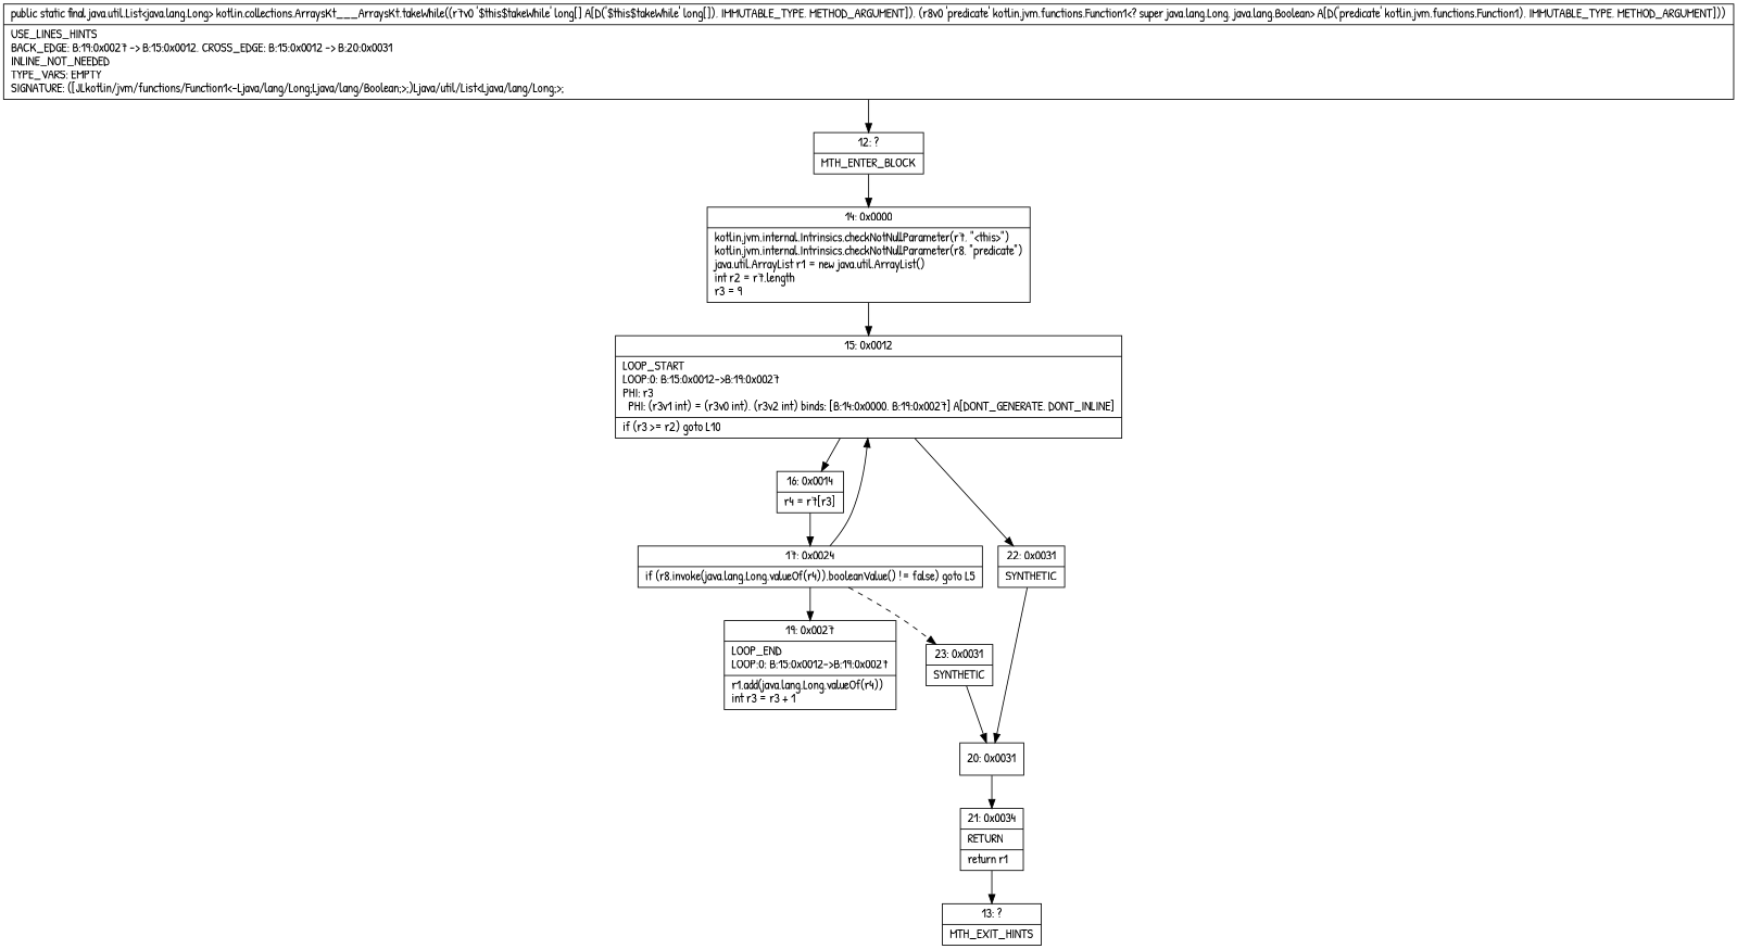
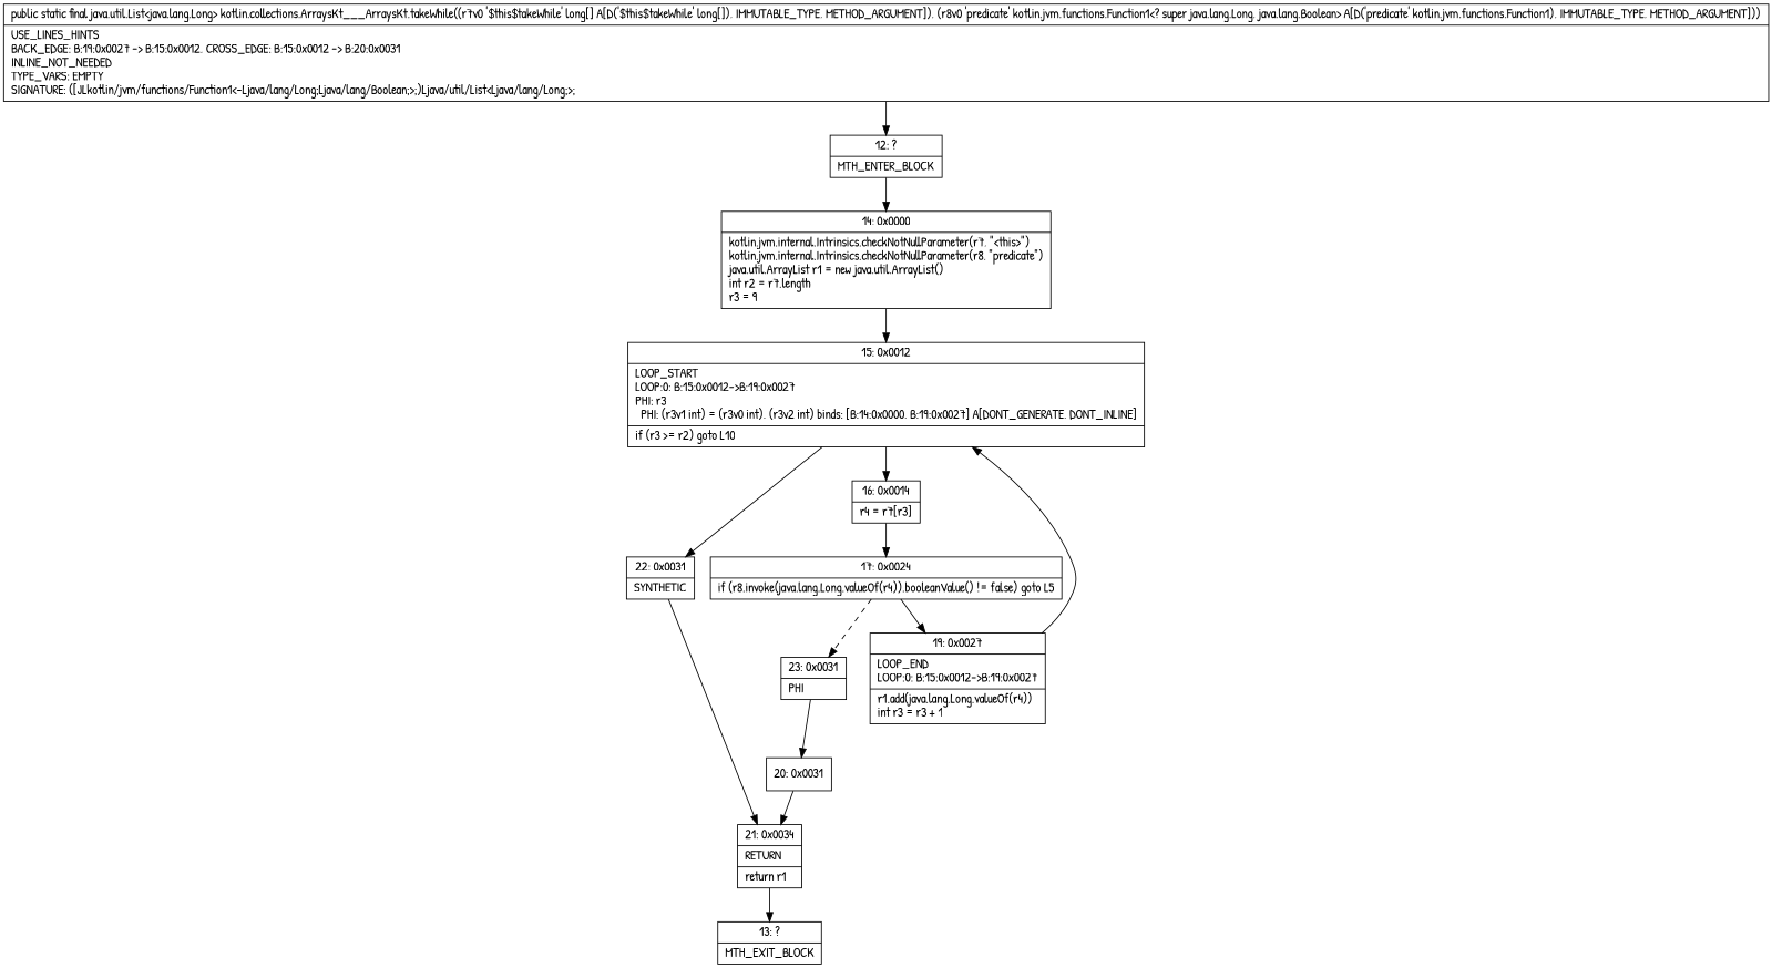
  digraph {
    fontname="Patrick Hand"
    node [fontname="Patrick Hand" shape=record]
    edge [fontname="Patrick Hand"]
    n1 [label="{12\:\ ?|MTH_ENTER_BLOCK\l}"]
    n2 [label="{14\:\ 0x0000|kotlin.jvm.internal.Intrinsics.checkNotNullParameter(r7, \"\<this\>\")\lkotlin.jvm.internal.Intrinsics.checkNotNullParameter(r8, \"predicate\")\ljava.util.ArrayList r1 = new java.util.ArrayList()\lint r2 = r7.length\lr3 = 9\l}"]
    n3 [label="{15\:\ 0x0012|LOOP_START\lLOOP:0: B:15:0x0012\-\>B:19:0x0027\lPHI: r3 \l  PHI: (r3v1 int) = (r3v0 int), (r3v2 int) binds: [B:14:0x0000, B:19:0x0027] A[DONT_GENERATE, DONT_INLINE]\l|if (r3 \>= r2) goto L10\l}"]
    n4 [label="{16\:\ 0x0014|r4 = r7[r3]\l}"]
    n5 [label="{22\:\ 0x0031|SYNTHETIC\l}"]
    n6 [label="{17\:\ 0x0024|if (r8.invoke(java.lang.Long.valueOf(r4)).booleanValue() != false) goto L5\l}"]
    n7 [label="{20\:\ 0x0031}"]
    n8 [label="{19\:\ 0x0027|LOOP_END\lLOOP:0: B:15:0x0012\-\>B:19:0x0027\l|r1.add(java.lang.Long.valueOf(r4))\lint r3 = r3 + 1\l}"]
-   n9 [label="{23\:\ 0x0031|SYNTHETIC\l}"]
+   n9 [label="{23\:\ 0x0031|PHI\l}"]
    n10 [label="{21\:\ 0x0034|RETURN\l|return r1\l}"]
-   n11 [label="{13\:\ ?|MTH_EXIT_HINTS\l}"]
+   n11 [label="{13\:\ ?|MTH_EXIT_BLOCK\l}"]
    n12 [label="{public static final java.util.List\<java.lang.Long\> kotlin.collections.ArraysKt___ArraysKt.takeWhile((r7v0 '$this$takeWhile' long[] A[D('$this$takeWhile' long[]), IMMUTABLE_TYPE, METHOD_ARGUMENT]), (r8v0 'predicate' kotlin.jvm.functions.Function1\<? super java.lang.Long, java.lang.Boolean\> A[D('predicate' kotlin.jvm.functions.Function1), IMMUTABLE_TYPE, METHOD_ARGUMENT]))  | USE_LINES_HINTS\lBACK_EDGE: B:19:0x0027 \-\> B:15:0x0012, CROSS_EDGE: B:15:0x0012 \-\> B:20:0x0031\lINLINE_NOT_NEEDED\lTYPE_VARS: EMPTY\lSIGNATURE: ([JLkotlin\/jvm\/functions\/Function1\<\-Ljava\/lang\/Long;Ljava\/lang\/Boolean;\>;)Ljava\/util\/List\<Ljava\/lang\/Long;\>;\l}"]
    n1 -> n2
    n2 -> n3
    n3 -> n4 [style=solid]
    n3 -> n5
    n4 -> n6
-   n5 -> n7
+   n5 -> n10
    n6 -> n8
    n6 -> n9 [style=dashed]
    n7 -> n10
-   n6 -> n3
+   n8 -> n3
    n9 -> n7
    n10 -> n11
    n12 -> n1
  }
